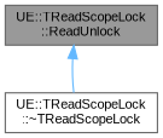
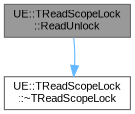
  digraph {
    rankdir=TB
    fontname="Liberation Sans"
    node [fontname="Liberation Sans" fontsize=10 shape=box style=filled]
    n1 [color=gray40 fillcolor=grey60 fontcolor=black height=0.2 label="UE::TReadScopeLock\l::ReadUnlock" width=0.4]
    n2 [color=grey40 fillcolor=white height=0.2 label="UE::TReadScopeLock\l::~TReadScopeLock" width=0.4]
-   n1 -> n2 [color=steelblue1 dir=back fontname="Liberation Sans" fontsize=10 labelfontname=Helvetica labelfontsize=10 style=solid]
+   n2 -> n1 [color=steelblue1 dir=back fontname="Liberation Sans" fontsize=10 labelfontname=Helvetica labelfontsize=10 style=solid]
  }
